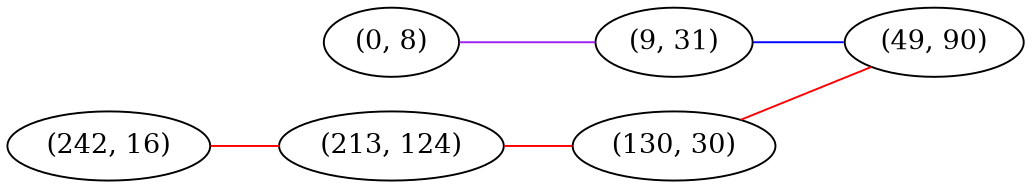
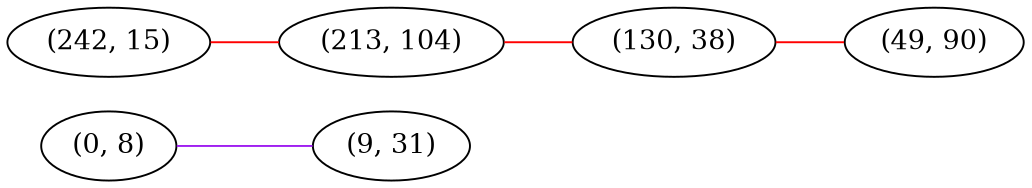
  graph {
    rankdir=LR
    edge [color=red weight=3]
    n1 [label="(0, 8)"]
    "(9, 31)"
    "(49, 90)"
-   "(242, 15)" [label="(242, 16)"]
-   "(213, 124)"
-   "(130, 30)"
+   "(242, 15)"
+   "(213, 124)" [label="(213, 104)"]
+   "(130, 30)" [label="(130, 38)"]
    n1 -- "(9, 31)" [color=purple weight=4]
-   "(9, 31)" -- "(49, 90)" [color=blue]
    "(242, 15)" -- "(213, 124)"
    "(213, 124)" -- "(130, 30)" [weight=1]
    "(130, 30)" -- "(49, 90)" [weight=1]
  }
